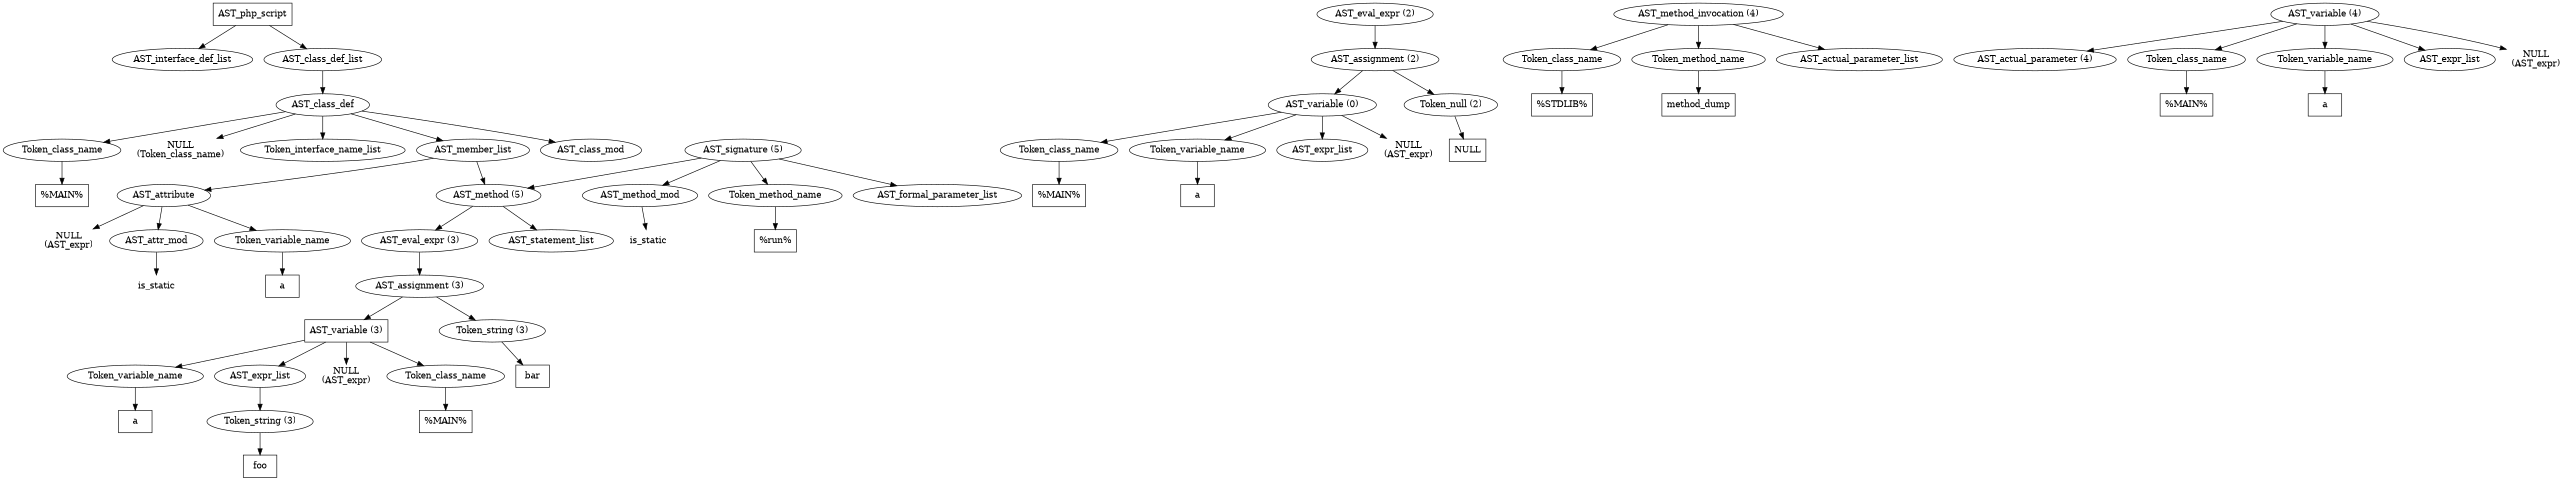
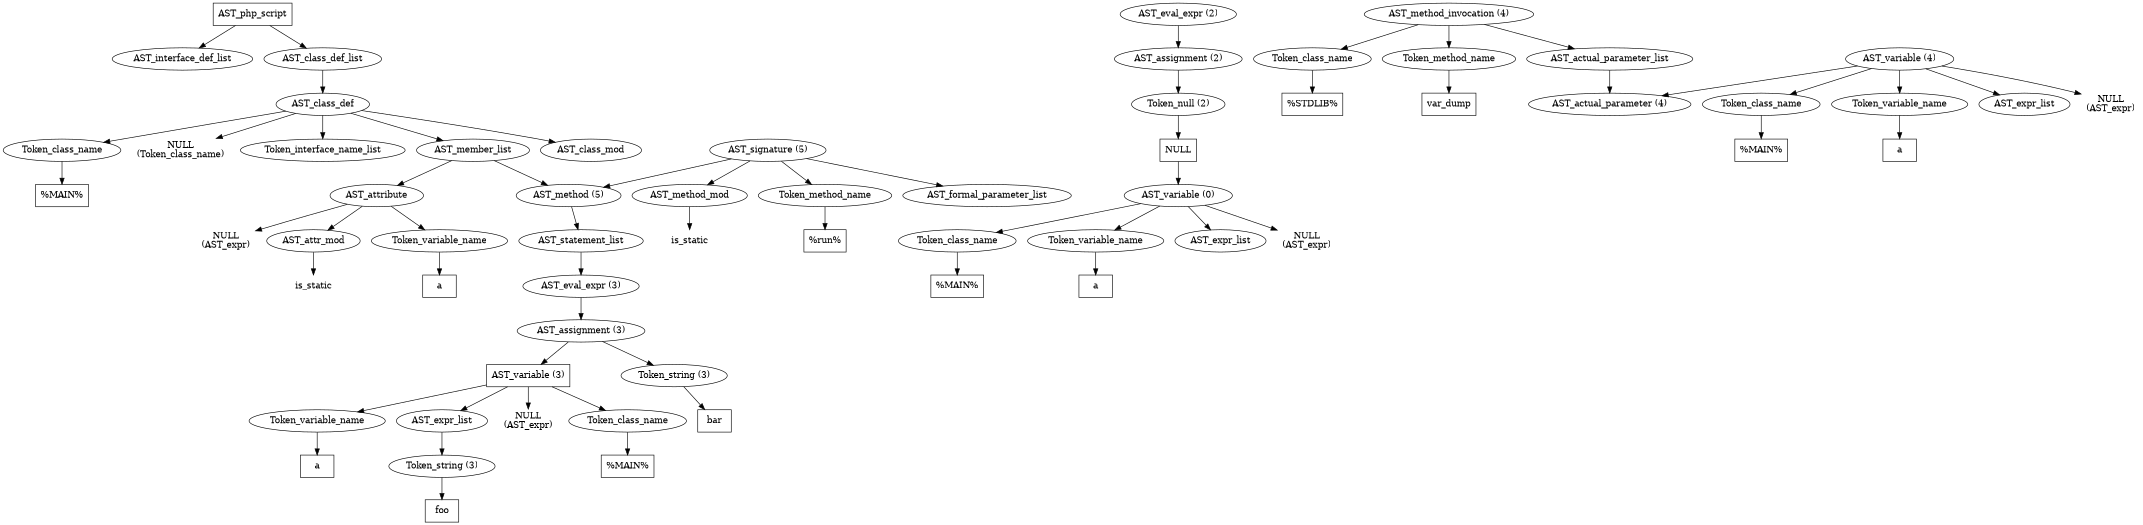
  digraph {
    n1 [label=AST_php_script shape=box]
    n2 [label=AST_interface_def_list]
    n3 [label=AST_class_def_list]
    n4 [label=AST_class_def]
    n5 [label=AST_class_mod]
    n6 [label=Token_class_name]
    n7 [label="NULL\n(Token_class_name)" shape=plaintext]
    n8 [label=Token_interface_name_list]
    n9 [label=AST_member_list]
    n10 [label="%MAIN%" shape=box]
    n11 [label="AST_method (5)"]
    n12 [label=AST_attribute]
    n13 [label=AST_statement_list]
    n14 [label=AST_attr_mod]
    n15 [label=Token_variable_name]
    n16 [label="NULL\n(AST_expr)" shape=plaintext]
    n17 [label="AST_signature (5)"]
    n18 [label=AST_method_mod]
    n19 [label=Token_method_name]
    n20 [label=AST_formal_parameter_list]
    n21 [label="AST_eval_expr (3)"]
    n22 [label=is_static shape=plaintext]
    n23 [label="%run%" shape=box]
    n24 [label="AST_eval_expr (2)"]
    n25 [label="AST_assignment (2)"]
    n26 [label="AST_assignment (3)"]
    n27 [label="AST_variable (0)"]
    n28 [label="Token_null (2)"]
    n29 [label=Token_class_name]
    n30 [label=Token_variable_name]
    n31 [label=AST_expr_list]
    n32 [label="NULL\n(AST_expr)" shape=plaintext]
    n33 [label=NULL shape=box]
    n34 [label="%MAIN%" shape=box]
    n35 [label=a shape=box]
    n36 [label="AST_variable (3)" shape=box]
    n37 [label="Token_string (3)"]
    n38 [label=Token_class_name]
    n39 [label=Token_variable_name]
    n40 [label=AST_expr_list]
    n41 [label="NULL\n(AST_expr)" shape=plaintext]
    n42 [label=bar shape=box]
    n43 [label="%MAIN%" shape=box]
    n44 [label=a shape=box]
    n45 [label="Token_string (3)"]
    n46 [label=foo shape=box]
    n47 [label="AST_method_invocation (4)"]
    n48 [label=Token_class_name]
    n49 [label=Token_method_name]
    n50 [label=AST_actual_parameter_list]
    n51 [label="%STDLIB%" shape=box]
-   n52 [label=method_dump shape=box]
+   n52 [label=var_dump shape=box]
    n53 [label="AST_actual_parameter (4)"]
    n54 [label="AST_variable (4)"]
    n55 [label=Token_class_name]
    n56 [label=Token_variable_name]
    n57 [label=AST_expr_list]
    n58 [label="NULL\n(AST_expr)" shape=plaintext]
    n59 [label="%MAIN%" shape=box]
    n60 [label=a shape=box]
    n61 [label=is_static shape=plaintext]
    n62 [label=a shape=box]
    n1 -> n2
    n1 -> n3
    n3 -> n4
    n4 -> n5
    n4 -> n6
    n4 -> n7
    n4 -> n8
    n4 -> n9
    n6 -> n10
    n9 -> n11
    n9 -> n12
    n11 -> n13
    n12 -> n14
    n12 -> n15
    n12 -> n16
-   n11 -> n21
+   n13 -> n21
    n14 -> n61
    n15 -> n62
    n17 -> n11
    n17 -> n18
    n17 -> n19
    n17 -> n20
    n18 -> n22
    n19 -> n23
    n21 -> n26
    n24 -> n25
-   n25 -> n27
+   n33 -> n27
    n25 -> n28
    n26 -> n36
    n26 -> n37
    n27 -> n29
    n27 -> n30
    n27 -> n31
    n27 -> n32
    n28 -> n33
    n29 -> n34
    n30 -> n35
    n36 -> n38
    n36 -> n39
    n36 -> n40
    n36 -> n41
    n37 -> n42
    n38 -> n43
    n39 -> n44
    n40 -> n45
    n45 -> n46
    n47 -> n48
    n47 -> n49
    n47 -> n50
    n48 -> n51
    n49 -> n52
+   n50 -> n53
    n54 -> n53
    n54 -> n55
    n54 -> n56
    n54 -> n57
    n54 -> n58
    n55 -> n59
    n56 -> n60
  }
